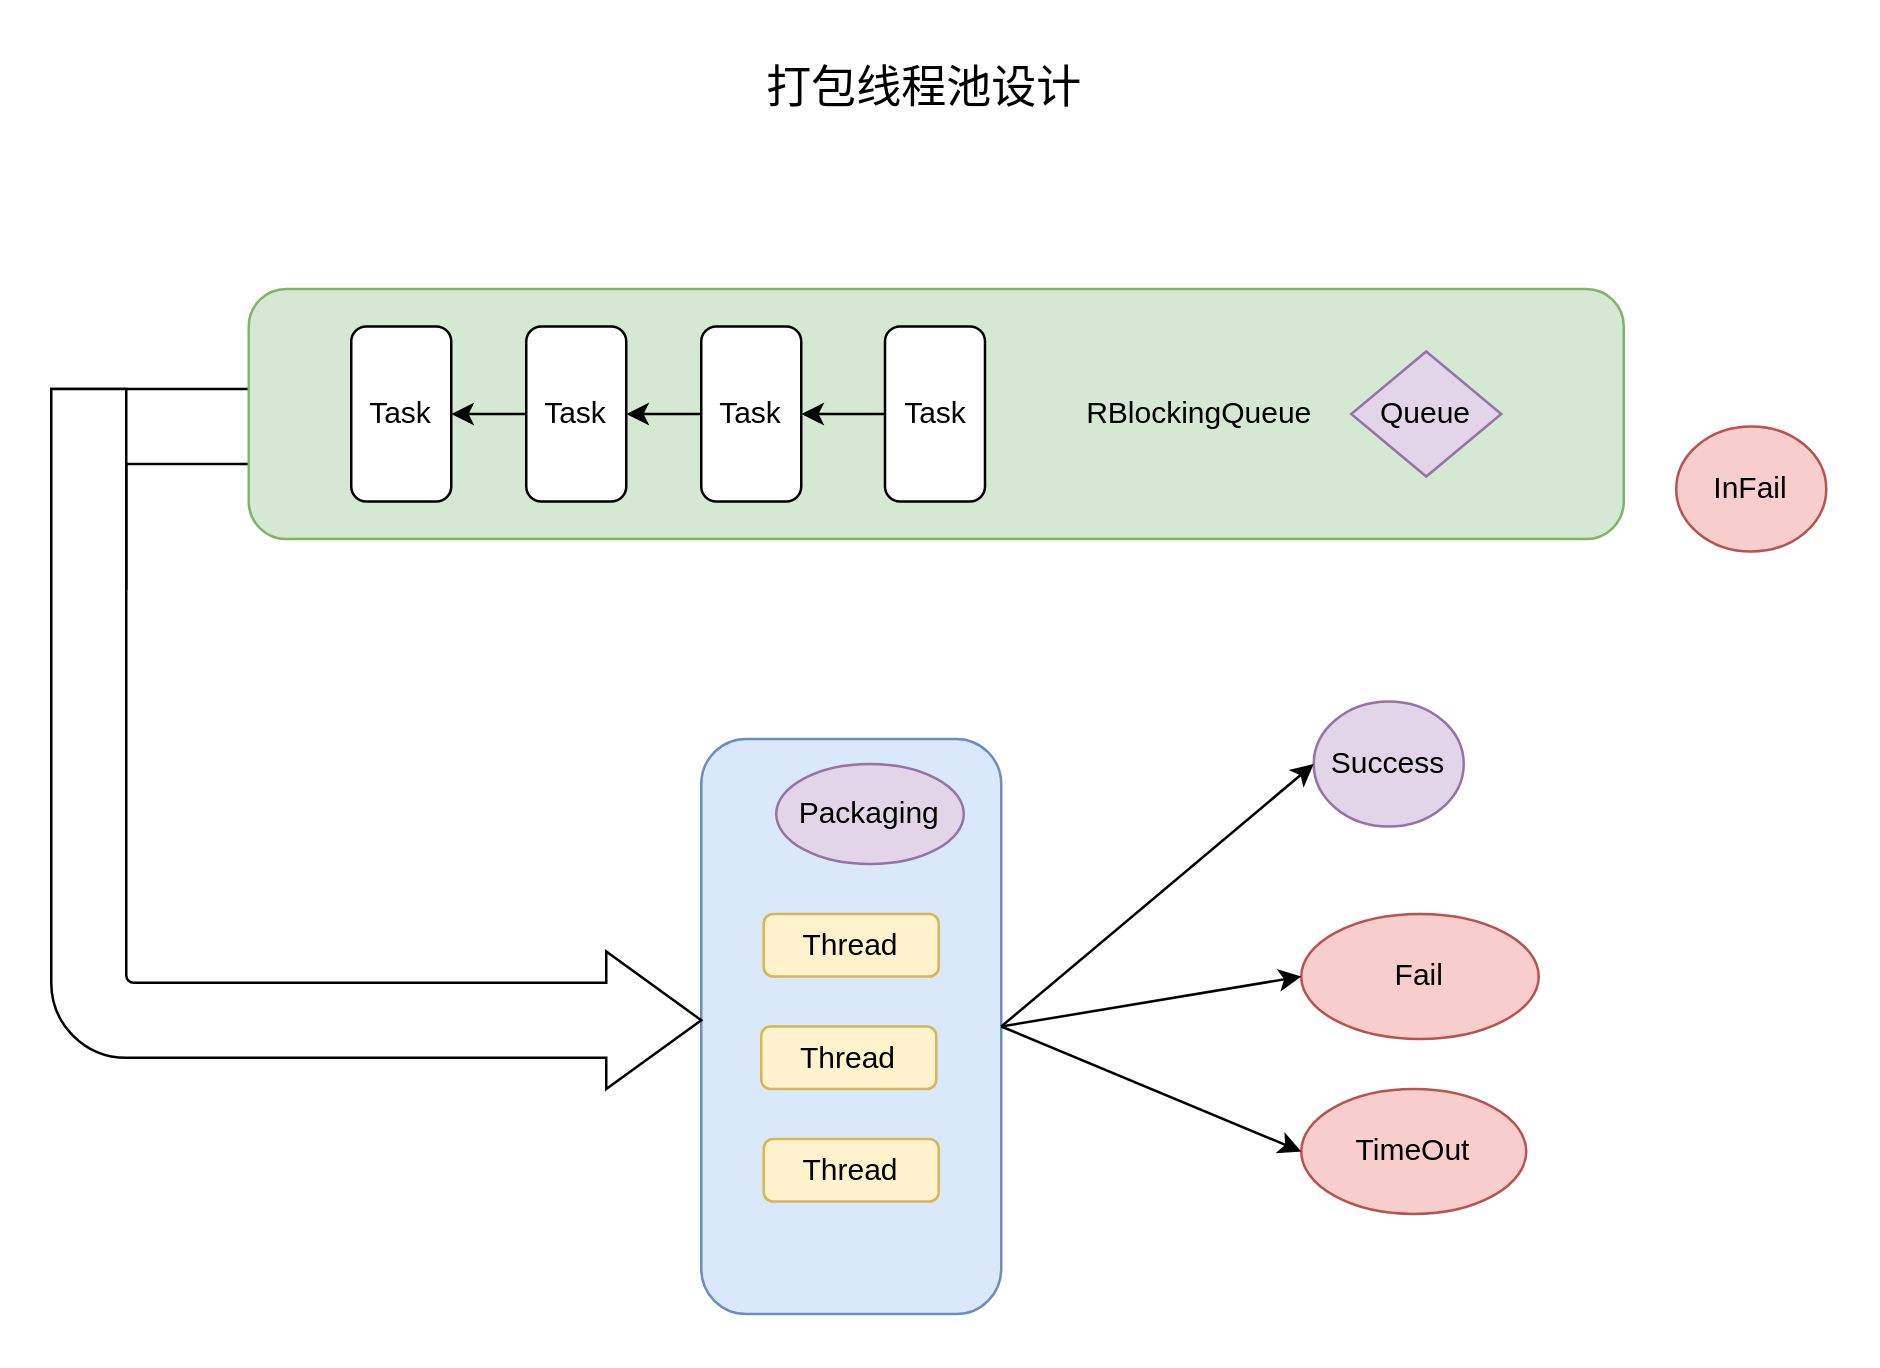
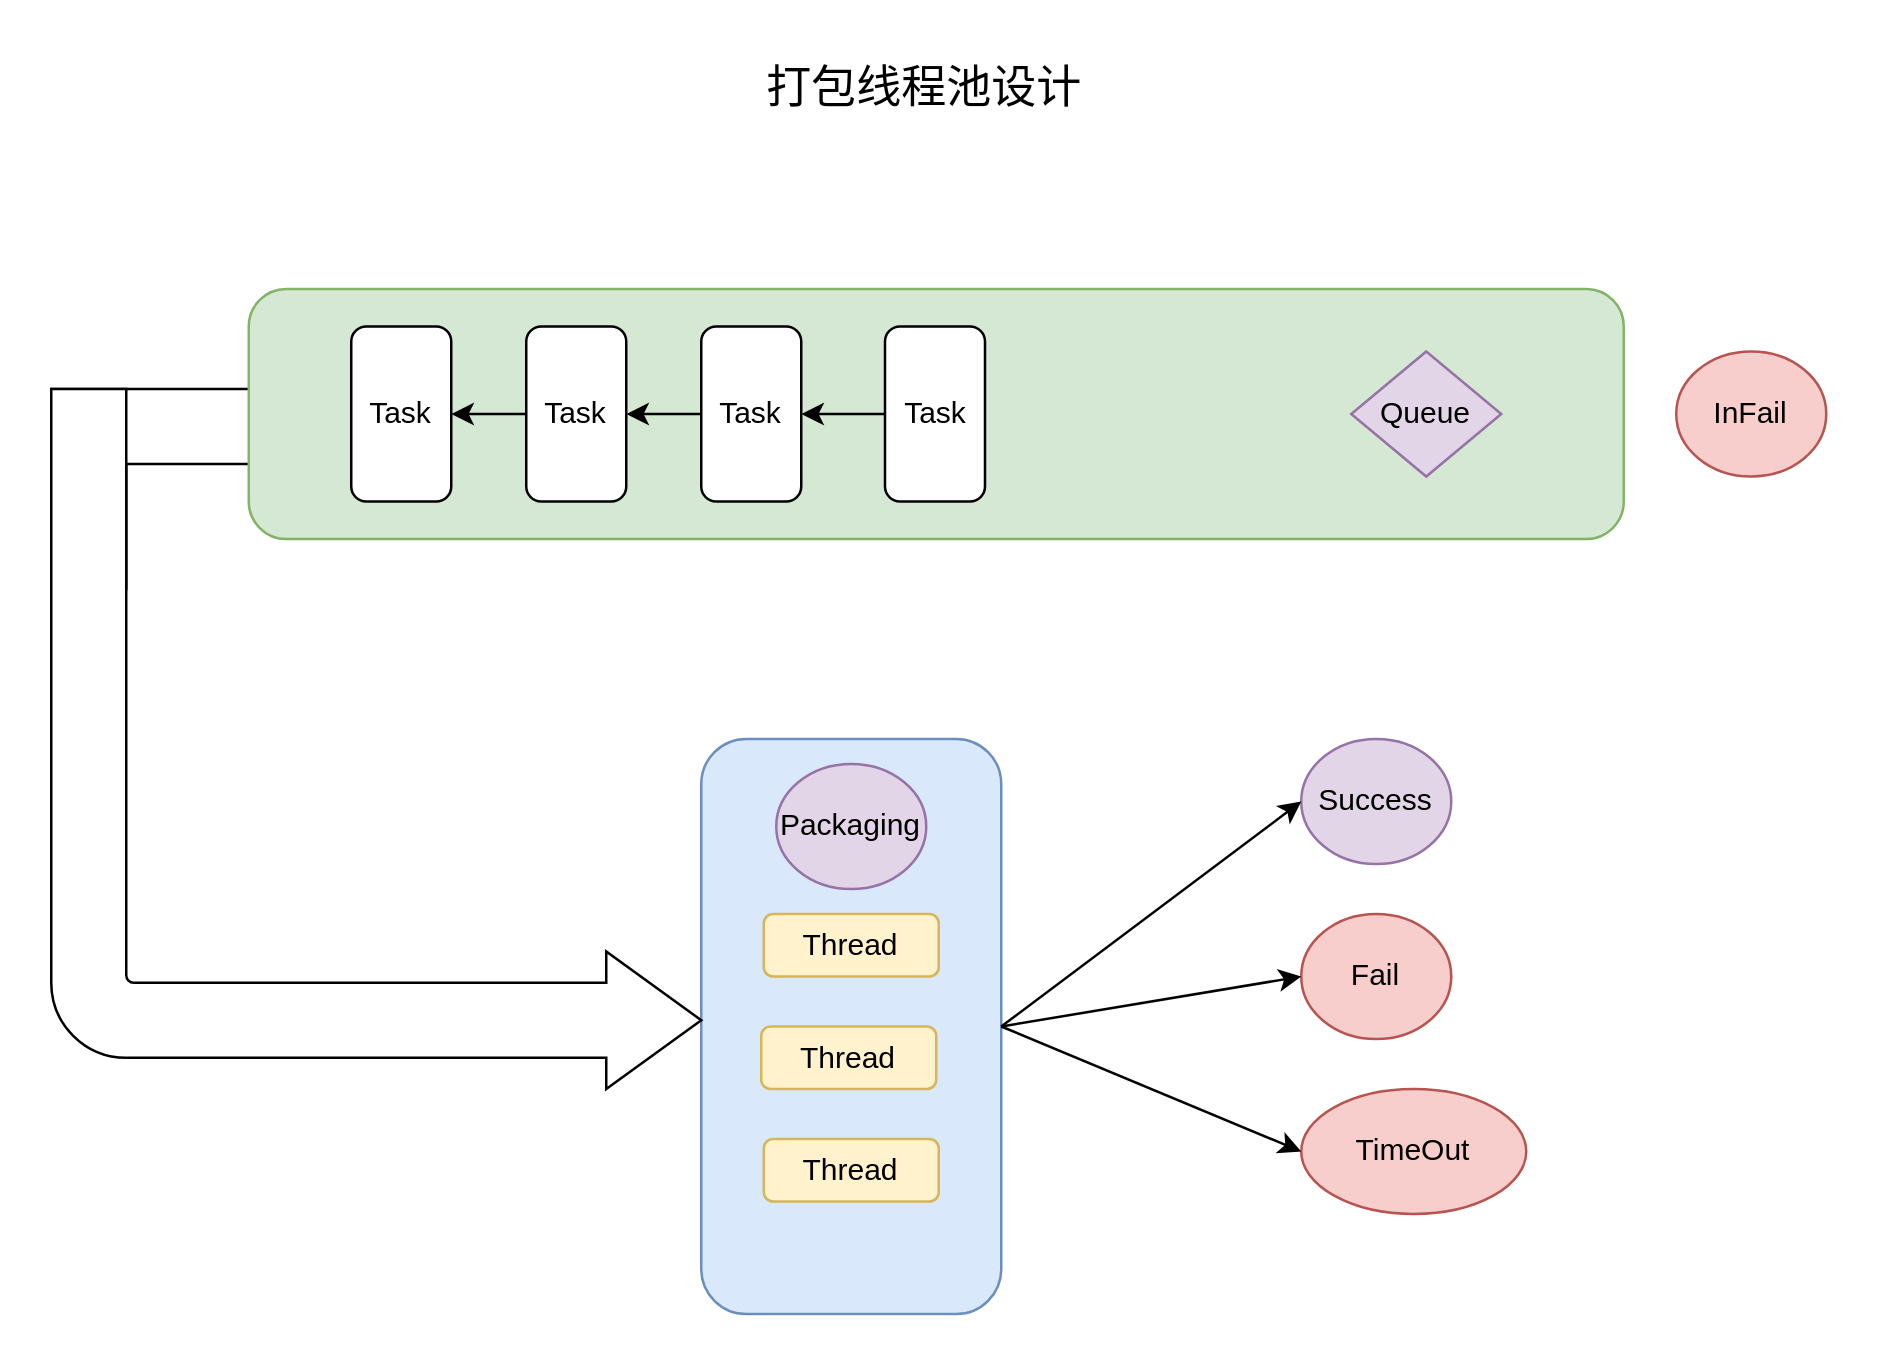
  <mxCell id="0" />
  <mxCell id="1" parent="0" />
  <mxCell id="2" value="" style="shape=corner;whiteSpace=wrap;html=1;shadow=0;sketch=0;fillColor=#ffffff;gradientColor=none;dx=30;dy=30;" parent="1" vertex="1"><mxGeometry x="20" y="155" width="80" height="80" as="geometry" /></mxCell>
  <mxCell id="3" value="" style="rounded=1;whiteSpace=wrap;html=1;fillColor=#d5e8d4;strokeColor=#82b366;" parent="1" vertex="1"><mxGeometry x="99" y="115" width="550" height="100" as="geometry" /></mxCell>
- <mxCell id="4" value="RBlockingQueue" style="text;html=1;align=center;verticalAlign=middle;resizable=0;points=[];autosize=1;" parent="1" vertex="1"><mxGeometry x="424" y="155" width="110" height="20" as="geometry" /></mxCell>
  <mxCell id="5" value="Task" style="rounded=1;whiteSpace=wrap;html=1;" parent="1" vertex="1"><mxGeometry x="140" y="130" width="40" height="70" as="geometry" /></mxCell>
  <mxCell id="6" value="" style="edgeStyle=orthogonalEdgeStyle;rounded=0;orthogonalLoop=1;jettySize=auto;html=1;" parent="1" source="7" target="5" edge="1"><mxGeometry relative="1" as="geometry" /></mxCell>
  <mxCell id="7" value="Task" style="rounded=1;whiteSpace=wrap;html=1;" parent="1" vertex="1"><mxGeometry x="210" y="130" width="40" height="70" as="geometry" /></mxCell>
  <mxCell id="8" value="" style="edgeStyle=orthogonalEdgeStyle;rounded=0;orthogonalLoop=1;jettySize=auto;html=1;" parent="1" source="9" target="7" edge="1"><mxGeometry relative="1" as="geometry" /></mxCell>
  <mxCell id="9" value="Task" style="rounded=1;whiteSpace=wrap;html=1;" parent="1" vertex="1"><mxGeometry x="280" y="130" width="40" height="70" as="geometry" /></mxCell>
  <mxCell id="10" value="" style="edgeStyle=orthogonalEdgeStyle;rounded=0;orthogonalLoop=1;jettySize=auto;html=1;" parent="1" source="11" target="9" edge="1"><mxGeometry relative="1" as="geometry" /></mxCell>
  <mxCell id="11" value="Task" style="rounded=1;whiteSpace=wrap;html=1;" parent="1" vertex="1"><mxGeometry x="353.5" y="130" width="40" height="70" as="geometry" /></mxCell>
  <mxCell id="12" value="" style="rounded=1;whiteSpace=wrap;html=1;shadow=0;fillColor=#dae8fc;strokeColor=#6c8ebf;" parent="1" vertex="1"><mxGeometry x="280" y="295" width="120" height="230" as="geometry" /></mxCell>
  <mxCell id="13" value="" style="html=1;shadow=0;dashed=0;align=center;verticalAlign=middle;shape=mxgraph.arrows2.bendArrow;dy=15;dx=38;notch=0;arrowHead=55;rounded=1;sketch=0;fillColor=#ffffff;gradientColor=none;flipV=1;flipH=0;" parent="1" vertex="1"><mxGeometry x="20" y="155" width="260" height="280" as="geometry" /></mxCell>
  <mxCell id="14" value="Thread" style="rounded=1;whiteSpace=wrap;html=1;fillColor=#fff2cc;strokeColor=#d6b656;" parent="1" vertex="1"><mxGeometry x="305" y="365" width="70" height="25" as="geometry" /></mxCell>
  <mxCell id="15" value="Thread" style="rounded=1;whiteSpace=wrap;html=1;fillColor=#fff2cc;strokeColor=#d6b656;" parent="1" vertex="1"><mxGeometry x="304" y="410" width="70" height="25" as="geometry" /></mxCell>
  <mxCell id="16" value="Thread" style="rounded=1;whiteSpace=wrap;html=1;fillColor=#fff2cc;strokeColor=#d6b656;" parent="1" vertex="1"><mxGeometry x="305" y="455" width="70" height="25" as="geometry" /></mxCell>
- <mxCell id="17" value="Success" style="ellipse;whiteSpace=wrap;html=1;rounded=1;shadow=0;strokeColor=#9673a6;fillColor=#e1d5e7;" parent="1" vertex="1"><mxGeometry x="525" y="280" width="60" height="50" as="geometry" /></mxCell>
- <mxCell id="18" value="Fail" style="ellipse;whiteSpace=wrap;html=1;rounded=1;shadow=0;strokeColor=#b85450;fillColor=#f8cecc;" parent="1" vertex="1"><mxGeometry x="520" y="365" width="95" height="50" as="geometry" /></mxCell>
+ <mxCell id="17" value="Success" style="ellipse;whiteSpace=wrap;html=1;rounded=1;shadow=0;strokeColor=#9673a6;fillColor=#e1d5e7;" parent="1" vertex="1"><mxGeometry x="520" y="295" width="60" height="50" as="geometry" /></mxCell>
+ <mxCell id="18" value="Fail" style="ellipse;whiteSpace=wrap;html=1;rounded=1;shadow=0;strokeColor=#b85450;fillColor=#f8cecc;" parent="1" vertex="1"><mxGeometry x="520" y="365" width="60" height="50" as="geometry" /></mxCell>
  <mxCell id="19" value="TimeOut" style="ellipse;whiteSpace=wrap;html=1;rounded=1;shadow=0;strokeColor=#b85450;fillColor=#f8cecc;" parent="1" vertex="1"><mxGeometry x="520" y="435" width="90" height="50" as="geometry" /></mxCell>
  <mxCell id="20" value="" style="endArrow=classic;html=1;entryX=0;entryY=0.5;entryDx=0;entryDy=0;exitX=1;exitY=0.5;exitDx=0;exitDy=0;" parent="1" source="12" target="17" edge="1"><mxGeometry width="50" height="50" relative="1" as="geometry"><mxPoint x="350" y="375" as="sourcePoint" /><mxPoint x="400" y="325" as="targetPoint" /></mxGeometry></mxCell>
  <mxCell id="21" value="" style="endArrow=classic;html=1;entryX=0;entryY=0.5;entryDx=0;entryDy=0;exitX=1;exitY=0.5;exitDx=0;exitDy=0;" parent="1" source="12" target="18" edge="1"><mxGeometry width="50" height="50" relative="1" as="geometry"><mxPoint x="410" y="420" as="sourcePoint" /><mxPoint x="530" y="330" as="targetPoint" /></mxGeometry></mxCell>
  <mxCell id="22" value="" style="endArrow=classic;html=1;entryX=0;entryY=0.5;entryDx=0;entryDy=0;exitX=1;exitY=0.5;exitDx=0;exitDy=0;" parent="1" source="12" target="19" edge="1"><mxGeometry width="50" height="50" relative="1" as="geometry"><mxPoint x="410" y="420" as="sourcePoint" /><mxPoint x="530" y="400" as="targetPoint" /></mxGeometry></mxCell>
  <mxCell id="23" value="Queue" style="rhombus;whiteSpace=wrap;html=1;shadow=0;fillColor=#e1d5e7;strokeColor=#9673a6;" parent="1" vertex="1"><mxGeometry x="540" y="140" width="60" height="50" as="geometry" /></mxCell>
- <mxCell id="24" value="Packaging" style="ellipse;whiteSpace=wrap;html=1;rounded=1;shadow=0;strokeColor=#9673a6;fillColor=#e1d5e7;" parent="1" vertex="1"><mxGeometry x="310" y="305" width="75" height="40" as="geometry" /></mxCell>
- <mxCell id="25" value="InFail" style="ellipse;whiteSpace=wrap;html=1;rounded=1;shadow=0;strokeColor=#b85450;fillColor=#f8cecc;" parent="1" vertex="1"><mxGeometry x="670" y="170" width="60" height="50" as="geometry" /></mxCell>
+ <mxCell id="24" value="Packaging" style="ellipse;whiteSpace=wrap;html=1;rounded=1;shadow=0;strokeColor=#9673a6;fillColor=#e1d5e7;" parent="1" vertex="1"><mxGeometry x="310" y="305" width="60" height="50" as="geometry" /></mxCell>
+ <mxCell id="25" value="InFail" style="ellipse;whiteSpace=wrap;html=1;rounded=1;shadow=0;strokeColor=#b85450;fillColor=#f8cecc;" parent="1" vertex="1"><mxGeometry x="670" y="140" width="60" height="50" as="geometry" /></mxCell>
  <mxCell id="26" value="打包线程池设计" style="text;html=1;align=center;verticalAlign=middle;resizable=0;points=[];autosize=1;fontSize=18;" parent="1" vertex="1"><mxGeometry x="299" y="20" width="140" height="30" as="geometry" /></mxCell>
